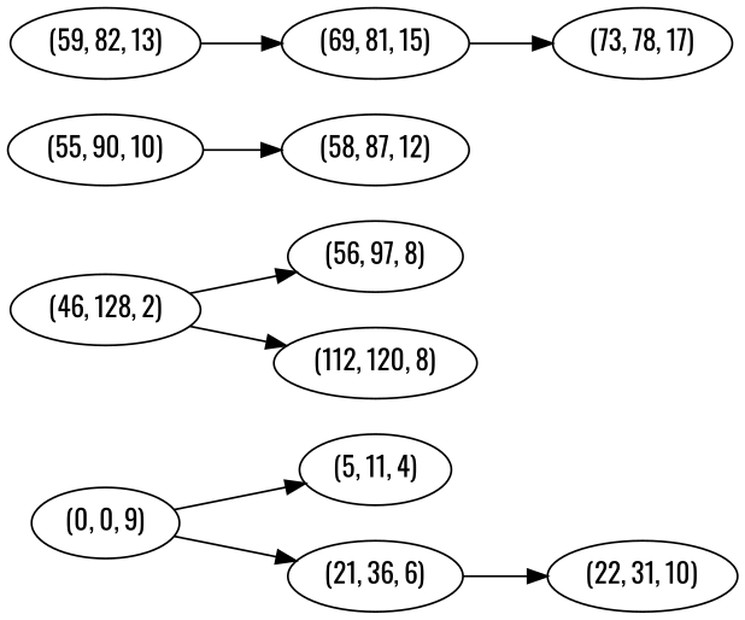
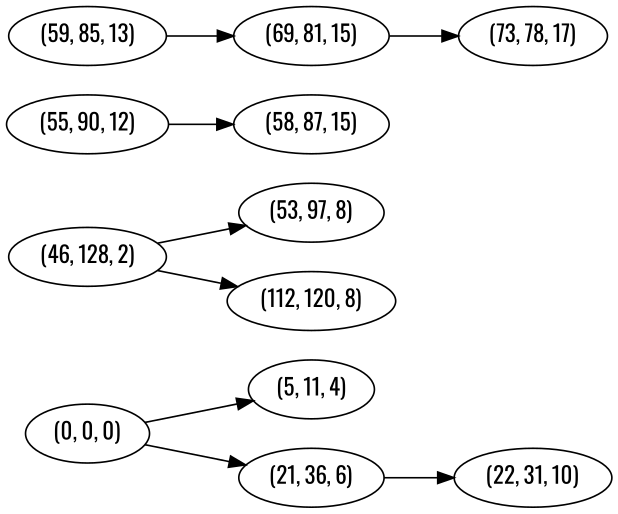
  digraph {
    fontname=Oswald
    rankdir=LR
    node [fontname=Oswald]
    edge [fontname=Oswald]
-   "(0, 0, 0)" [label="(0, 0, 9)"]
+   "(0, 0, 0)"
    "(5, 11, 4)"
    "(21, 36, 6)"
    n4 [label="(22, 31, 10)"]
    "(46, 128, 2)"
-   "(53, 97, 8)" [label="(56, 97, 8)"]
+   "(53, 97, 8)"
    "(112, 120, 8)"
-   "(55, 90, 10)"
-   "(58, 87, 12)"
-   "(59, 85, 13)" [label="(59, 82, 13)"]
+   "(55, 90, 10)" [label="(55, 90, 12)"]
+   "(58, 87, 12)" [label="(58, 87, 15)"]
+   "(59, 85, 13)"
    "(69, 81, 15)"
    n12 [label="(73, 78, 17)"]
    "(0, 0, 0)" -> "(5, 11, 4)"
    "(0, 0, 0)" -> "(21, 36, 6)"
    "(21, 36, 6)" -> n4
    "(46, 128, 2)" -> "(53, 97, 8)"
    "(46, 128, 2)" -> "(112, 120, 8)"
    "(55, 90, 10)" -> "(58, 87, 12)"
    "(59, 85, 13)" -> "(69, 81, 15)"
    "(69, 81, 15)" -> n12
  }
